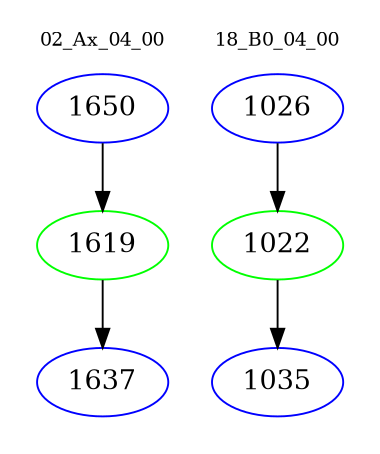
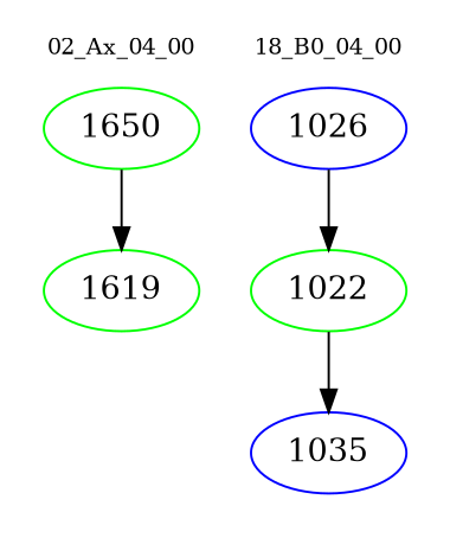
  digraph {
    node [color=blue]
    edge [color=black]
-   n1 [label=1650]
+   n1 [color=green label=1650]
    n2 [color=green label=1619]
-   n3 [label=1637]
    n4 [label=1026]
    n5 [color=green label=1022]
    n6 [label=1035]
    subgraph cluster_1 {
      color=white
      fontsize=10
      label="02_Ax_04_00"
      n1
      n2
-     n3
    }
    subgraph cluster_2 {
      color=white
      fontsize=10
      label="18_B0_04_00"
      n4
      n5
      n6
    }
    n1 -> n2
-   n2 -> n3
    n4 -> n5
    n5 -> n6
  }
